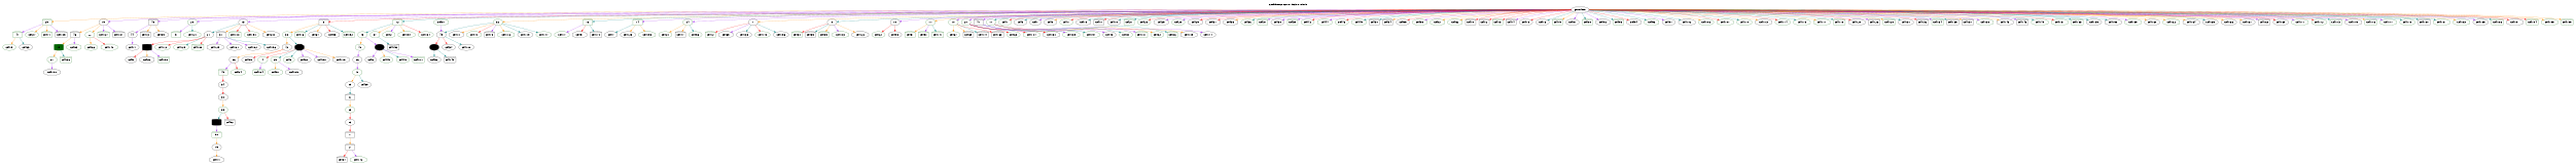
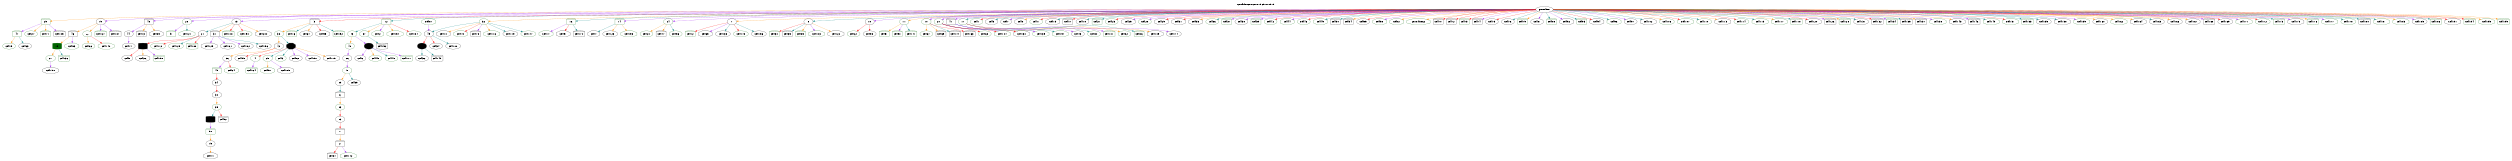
  digraph {
    label="Confidence score: -569.010519"
    labelloc=t
    node [color=darkgreen shape=ellipse]
    edge [color=purple]
    n1 [label=29 shape=cylinder]
    n2 [label=47 shape=cylinder]
    cell27
    cell71 [shape=cylinder]
    cell105 [color=black shape=cylinder]
    cell19
    cell63 [color=black]
    n8 [label=19 shape=cylinder style=filled]
    n9 [label=27 shape=octagon]
    cell136 [shape=cylinder]
    cell150 [color=black shape=octagon]
    n12 [color=black label=46 shape=cylinder]
    cell83 [shape=octagon]
    n14 [color=black label=19 shape=octagon]
    n15 [label=22]
    cell127 [shape=cylinder]
    cell187 [color=black shape=cylinder]
    cell66
    cell140 [shape=octagon]
    n20 [color=black label=48 shape=cylinder]
    n21 [color=black label=44]
    cell13 [color=black shape=cylinder]
    cell89 [color=black shape=octagon]
    cell77 [color=black]
    n25 [label=28 shape=octagon]
    n26 [label=5 shape=cylinder]
    cell121 [shape=octagon]
    n28 [color=black label=21 shape=octagon]
    n29 [color=black label=13 shape=cylinder style=filled]
    cell112
    cell129
    cell188 [shape=cylinder]
    cell9 [color=black]
    cell26 [color=black shape=octagon]
    cell198 [shape=cylinder]
    n36 [color=black label=13]
    n37 [color=black label=31 shape=cylinder]
    cell108 [shape=cylinder]
    cell190
    cell200 [color=black shape=octagon]
    cell125 [color=black shape=octagon]
    cell161 [color=black]
    cell182 [color=black]
    cell196 [color=black]
    n45 [label=50 shape=cylinder]
    n46 [color=black label=15]
    cell41 [color=black shape=octagon]
    n48 [color=black label=38 shape=cylinder style=filled]
    n49 [label=35]
    cell52 [color=black shape=cylinder]
    n51 [color=black label=30 shape=octagon]
    n52 [color=black label=34]
    n53 [label=45 shape=cylinder]
    n54 [color=black label=36]
    cell24 [shape=octagon]
    n56 [color=black label=42 shape=octagon]
    cell99 [color=black]
    n58 [color=black label=3 shape=octagon style=filled]
    n59 [label=4 shape=octagon]
    n60 [label=25 shape=octagon]
    cell3
    cell60 [color=black]
    cell157 [color=black]
    cell179 [color=black shape=octagon]
    cell124 [shape=cylinder]
    cell57 [shape=octagon]
    cell189 [color=black shape=octagon]
    n68 [label=38]
    n69 [color=black label=3 shape=cylinder]
    cell16 [shape=cylinder]
    cell64 [color=black]
    cell95 [color=black shape=octagon]
    cell192 [shape=cylinder]
    n74 [color=black label=1 shape=cylinder]
    n75 [color=black label=2 shape=cylinder]
    cell84 [color=black shape=cylinder]
    cell142 [shape=octagon]
    n78 [color=black label=23]
    n79 [label=33]
    n80 [color=black label=6 shape=cylinder]
    n81 [color=black label=39]
    n82 [label=9 shape=octagon]
    cell59 [color=black]
    n84 [color=black label=26]
    n85 [label=40]
    n86 [label=43]
    n87 [color=black label=12 style=filled]
    cell6 [color=black]
    cell45
    cell48
    cell111 [shape=cylinder]
    n92 [label=12 shape=cylinder]
    n93 [label=37 shape=octagon]
    cell2 [shape=octagon]
    cell154 [shape=octagon]
    cell184
    cell152 [color=black shape=cylinder]
    n98 [color=black label=49 shape=octagon]
    n99 [color=black label=32 style=filled]
    cell34 [color=black]
    cell100 [color=black]
    cell32 [color=black]
    cell145 [color=black shape=cylinder]
    cell87 [shape=octagon]
    n105 [label=32]
    cell10 [color=black shape=octagon]
    cell40 [shape=octagon]
    cell78 [color=black shape=cylinder]
    cell116 [shape=octagon]
    cell119 [color=black]
    cell147
    n112 [color=black label=germline]
    n113 [label=16 shape=cylinder]
    n114 [label=14 shape=cylinder]
    n115 [label=24 shape=octagon]
    n116 [color=black label=7]
    n117 [color=black label=8]
    n118 [color=black label=18]
    n119 [label=11]
    n120 [label=10 shape=octagon]
    n121 [label=20]
    n122 [color=black label=41 shape=cylinder]
    n123 [label=17]
    cell1 [shape=octagon]
    cell5 [color=black shape=octagon]
    cell7 [color=black]
    cell8 [color=black shape=octagon]
    cell11
    cell15 [color=black shape=octagon]
    cell17 [color=black shape=cylinder]
    cell18 [color=black]
    cell21 [shape=cylinder]
    cell23
    cell25 [color=black shape=octagon]
    cell28
    cell29 [color=black shape=octagon]
    cell31 [color=black shape=octagon]
    cell33 [color=black shape=octagon]
    cell36
    cell37 [shape=cylinder]
    cell38 [color=black]
    cell39 [shape=cylinder]
    cell42
    cell44 [shape=octagon]
    cell46
    cell49 [shape=octagon]
    cell50 [color=black shape=cylinder]
    cell54 [color=black shape=cylinder]
    cell55 [color=black]
    cell58 [shape=octagon]
    cell61 [shape=octagon]
-   cell62 [shape=octagon]
+   cell62 [shape=octagon label=germline62]
    cell70 [color=black shape=cylinder]
    cell72 [color=black shape=cylinder]
    cell73 [shape=cylinder]
    cell74 [color=black shape=cylinder]
    cell75 [color=black]
    cell76 [color=black]
    cell79 [shape=cylinder]
    cell81 [color=black]
    cell88 [shape=cylinder]
    cell92 [color=black shape=octagon]
    cell93 [shape=cylinder]
    cell94 [color=black shape=octagon]
    cell96 [shape=octagon]
    cell97 [color=black]
    cell102 [color=black shape=octagon]
    cell106
    cell107 [shape=octagon]
    cell110
    cell113 [color=black shape=octagon]
    cell114
    cell115 [shape=octagon]
    cell117 [shape=octagon]
    cell118 [shape=cylinder]
    cell120 [color=black shape=octagon]
    cell126 [color=black shape=cylinder]
    cell128 [shape=cylinder]
    cell131 [color=black]
    cell132 [color=black shape=cylinder]
    cell134 [shape=cylinder]
    cell135 [color=black shape=cylinder]
    cell137 [color=black shape=cylinder]
    cell138 [shape=octagon]
    cell143 [color=black shape=octagon]
    cell146 [color=black shape=cylinder]
    cell149 [shape=octagon]
    cell151 [shape=octagon]
    cell153 [shape=cylinder]
    cell155 [color=black]
    cell158 [color=black shape=octagon]
    cell159 [shape=octagon]
    cell160 [color=black]
    cell162 [shape=octagon]
    cell164 [color=black shape=octagon]
    cell165 [color=black]
    cell166 [color=black]
    cell167 [color=black]
    cell168 [color=black shape=cylinder]
    cell169 [color=black]
    cell171 [shape=octagon]
    cell172
    cell173 [shape=cylinder]
    cell175 [color=black shape=octagon]
    cell176 [shape=cylinder]
    cell177 [shape=octagon]
    cell178
    cell180 [color=black shape=cylinder]
    cell181 [shape=octagon]
    cell183 [shape=octagon]
    cell185 [color=black]
    cell186 [shape=cylinder]
    cell191 [color=black shape=octagon]
    cell194 [shape=cylinder]
    cell195 [shape=octagon]
    cell199 [shape=cylinder]
    cell14 [shape=octagon]
    cell91 [color=black shape=octagon]
    cell170 [color=black shape=cylinder]
    cell4 [color=black shape=octagon]
    cell123 [color=black]
    cell193 [shape=octagon]
    cell20
    cell47 [color=black shape=cylinder]
    cell56
    cell12 [shape=cylinder]
    cell65 [color=black shape=octagon]
    cell133 [color=black]
    cell148
    cell156 [color=black]
    cell30 [shape=cylinder]
    cell35 [color=black shape=cylinder]
    cell85 [shape=cylinder]
    cell103 [shape=octagon]
    cell122 [color=black shape=octagon]
    cell22
    cell98 [color=black]
    cell51 [shape=cylinder]
    cell90 [shape=cylinder]
    cell141 [shape=cylinder]
    cell67
    cell69 [color=black shape=cylinder]
    cell144 [color=black shape=cylinder]
    cell163 [color=black shape=cylinder]
    cell68
    cell104 [shape=octagon]
    cell130 [color=black shape=octagon]
    cell139 [shape=octagon]
    cell197 [shape=octagon]
    cell43 [color=black]
    cell80
    cell101 [shape=cylinder]
    cell82
    cell86 [shape=cylinder]
    cell109 [color=black shape=octagon]
    cell174 [color=black]
    n1 -> n2
    n1 -> cell27 [color=darkorange]
    n1 -> cell71 [color=darkorange]
    n1 -> cell105
    n2 -> cell19 [color=darkorange]
    n2 -> cell63 [color=teal]
    n8 -> n9 [color=darkorange]
    n8 -> cell136 [color=teal]
    n9 -> cell150
    n12 -> n8 [color=darkorange]
    n12 -> cell83
    n14 -> n12 [color=darkorange]
    n14 -> n15 [color=darkorange]
    n14 -> cell127
    n14 -> cell187
    n15 -> cell66 [color=darkorange]
    n15 -> cell140 [color=red]
    n20 -> n21
    n20 -> cell13 [color=darkorange]
    n20 -> cell89 [color=darkorange]
    n21 -> cell77
    n25 -> n26
    n25 -> cell121 [color=teal]
    n28 -> n29 [color=red]
    n28 -> cell112 [color=red]
    n28 -> cell129 [color=teal]
    n28 -> cell188 [color=red]
    n29 -> cell9 [color=red]
    n29 -> cell26 [color=darkorange]
    n29 -> cell198
    n36 -> n28 [color=teal]
    n36 -> n37 [color=darkorange]
    n36 -> cell108 [color=red]
    n36 -> cell190 [color=red]
    n36 -> cell200 [color=darkorange]
    n37 -> cell125
    n37 -> cell161
    n37 -> cell182
    n37 -> cell196 [color=teal]
    n45 -> n46 [color=darkorange]
    n46 -> cell41 [color=darkorange]
    n48 -> n45
    n49 -> n48 [color=teal]
    n49 -> cell52 [color=red]
    n51 -> n49 [color=darkorange]
    n52 -> n51 [color=red]
    n53 -> n52 [color=red]
    n54 -> n53
    n54 -> cell24 [color=red]
    n56 -> n54 [color=darkorange]
    n56 -> cell99 [color=red]
    n58 -> n59 [color=red]
    n58 -> n60 [color=teal]
    n58 -> cell3 [color=teal]
    n58 -> cell60
    n58 -> cell157
    n58 -> cell179 [color=darkorange]
    n59 -> cell124
    n60 -> cell57 [color=darkorange]
    n60 -> cell189
    n68 -> n56 [color=darkorange]
    n68 -> n58 [color=teal]
    n69 -> n68 [color=darkorange]
    n69 -> cell16 [color=teal]
    n69 -> cell64 [color=darkorange]
    n69 -> cell95 [color=red]
    n69 -> cell192 [color=teal]
    n74 -> n75 [color=darkorange]
    n75 -> cell84 [color=red]
    n75 -> cell142
    n78 -> n74 [color=red]
    n79 -> n78 [color=red]
    n80 -> n79 [color=darkorange]
    n81 -> n80 [color=teal]
    n82 -> n81 [color=darkorange]
    n82 -> cell59 [color=teal]
    n84 -> n82
    n85 -> n84
    n86 -> n85 [color=darkorange]
    n86 -> n87
    n87 -> cell6
    n87 -> cell45 [color=darkorange]
    n87 -> cell48 [color=teal]
    n87 -> cell111
    n92 -> n86 [color=teal]
    n92 -> n93 [color=darkorange]
    n92 -> cell2
    n92 -> cell154 [color=darkorange]
    n92 -> cell184 [color=red]
    n93 -> cell152 [color=teal]
    n98 -> n99 [color=red]
    n98 -> cell34 [color=red]
    n98 -> cell100 [color=teal]
    n99 -> cell32 [color=teal]
    n99 -> cell145 [color=teal]
    cell87 -> n98
    n105 -> n98 [color=teal]
    n105 -> cell10 [color=darkorange]
    n105 -> cell40 [color=red]
    n105 -> cell78
    n105 -> cell116 [color=darkorange]
    n105 -> cell119 [color=teal]
    n105 -> cell147 [color=teal]
    n112 -> n1 [color=darkorange]
    n112 -> n14
    n112 -> n20
    n112 -> n25
    n112 -> n36
    n112 -> n69 [color=red]
    n112 -> n92 [color=teal]
    n112 -> n105 [color=darkorange]
    n112 -> n113 [color=teal]
    n112 -> n114
    n112 -> n115
    n112 -> n116 [color=darkorange]
    n112 -> n117 [color=teal]
    n112 -> n118
    n112 -> n119 [color=darkorange]
    n112 -> n120
    n112 -> n121
    n112 -> n122
    n112 -> n123 [color=teal]
    n112 -> cell1 [color=red]
    n112 -> cell5 [color=teal]
    n112 -> cell7
    n112 -> cell8 [color=darkorange]
    n112 -> cell11 [color=red]
    n112 -> cell15 [color=teal]
    n112 -> cell17 [color=red]
    n112 -> cell18 [color=teal]
    n112 -> cell21 [color=teal]
    n112 -> cell23 [color=red]
    n112 -> cell25
    n112 -> cell28
    n112 -> cell29 [color=red]
    n112 -> cell31 [color=red]
    n112 -> cell33 [color=darkorange]
    n112 -> cell36 [color=teal]
    n112 -> cell37
    n112 -> cell38
    n112 -> cell39
    n112 -> cell42 [color=red]
    n112 -> cell44
    n112 -> cell46 [color=red]
    n112 -> cell49 [color=teal]
    n112 -> cell50 [color=teal]
    n112 -> cell54 [color=darkorange]
    n112 -> cell55 [color=red]
    n112 -> cell58
    n112 -> cell61 [color=darkorange]
    n112 -> cell62 [color=darkorange]
    n112 -> cell70 [color=red]
    n112 -> cell72 [color=red]
    n112 -> cell73 [color=red]
    n112 -> cell74
    n112 -> cell75 [color=red]
    n112 -> cell76 [color=teal]
    n112 -> cell79 [color=darkorange]
    n112 -> cell81
    n112 -> cell88 [color=teal]
    n112 -> cell92
    n112 -> cell93 [color=teal]
    n112 -> cell94 [color=red]
    n112 -> cell96 [color=teal]
    n112 -> cell97
    n112 -> cell102 [color=teal]
    n112 -> cell106 [color=darkorange]
    n112 -> cell107 [color=red]
    n112 -> cell110 [color=teal]
    n112 -> cell113 [color=darkorange]
    n112 -> cell114 [color=red]
    n112 -> cell115 [color=teal]
    n112 -> cell117 [color=darkorange]
    n112 -> cell118 [color=teal]
    n112 -> cell120 [color=red]
    n112 -> cell126
    n112 -> cell128 [color=darkorange]
    n112 -> cell131 [color=teal]
    n112 -> cell132 [color=red]
    n112 -> cell134
    n112 -> cell135 [color=teal]
    n112 -> cell137 [color=darkorange]
    n112 -> cell138
    n112 -> cell143 [color=darkorange]
    n112 -> cell146
    n112 -> cell149 [color=teal]
    n112 -> cell151 [color=red]
    n112 -> cell153 [color=teal]
    n112 -> cell155 [color=teal]
    n112 -> cell158 [color=teal]
    n112 -> cell159
    n112 -> cell160 [color=darkorange]
    n112 -> cell162 [color=darkorange]
    n112 -> cell164 [color=darkorange]
    n112 -> cell165 [color=teal]
    n112 -> cell166 [color=darkorange]
    n112 -> cell167 [color=darkorange]
    n112 -> cell168
    n112 -> cell169 [color=red]
    n112 -> cell171
    n112 -> cell172 [color=red]
    n112 -> cell173 [color=teal]
    n112 -> cell175
    n112 -> cell176 [color=darkorange]
    n112 -> cell177
    n112 -> cell178 [color=teal]
    n112 -> cell180 [color=teal]
    n112 -> cell181 [color=teal]
    n112 -> cell183 [color=darkorange]
    n112 -> cell185
    n112 -> cell186 [color=teal]
    n112 -> cell191 [color=red]
    n112 -> cell194 [color=red]
    n112 -> cell195 [color=darkorange]
    n112 -> cell199 [color=darkorange]
    n113 -> cell14
    n113 -> cell91 [color=red]
    n113 -> cell170 [color=teal]
    n114 -> cell4 [color=teal]
    n114 -> cell123 [color=darkorange]
    n114 -> cell193 [color=darkorange]
    n115 -> cell20 [color=darkorange]
    n115 -> cell47 [color=darkorange]
    n115 -> cell56 [color=teal]
    n116 -> cell12 [color=red]
    n116 -> cell65
    n116 -> cell133 [color=teal]
    n116 -> cell148 [color=red]
    n116 -> cell156 [color=teal]
    n117 -> cell30 [color=red]
    n117 -> cell35 [color=teal]
    n117 -> cell85 [color=darkorange]
    n117 -> cell103
    n117 -> cell122 [color=darkorange]
    n118 -> cell22 [color=red]
    n118 -> cell98 [color=red]
    n119 -> cell51 [color=darkorange]
    n119 -> cell90
    n119 -> cell141 [color=teal]
    n120 -> cell67 [color=darkorange]
    n120 -> cell69 [color=darkorange]
    n120 -> cell144 [color=teal]
    n120 -> cell163 [color=red]
    n121 -> cell68 [color=red]
    n121 -> cell104 [color=red]
    n121 -> cell130 [color=red]
    n121 -> cell139
    n121 -> cell197 [color=teal]
    n122 -> cell43
    n122 -> cell80 [color=teal]
    n122 -> cell101
    n123 -> cell82 [color=darkorange]
    n123 -> cell86 [color=teal]
    n123 -> cell109 [color=darkorange]
    n123 -> cell174
  }
